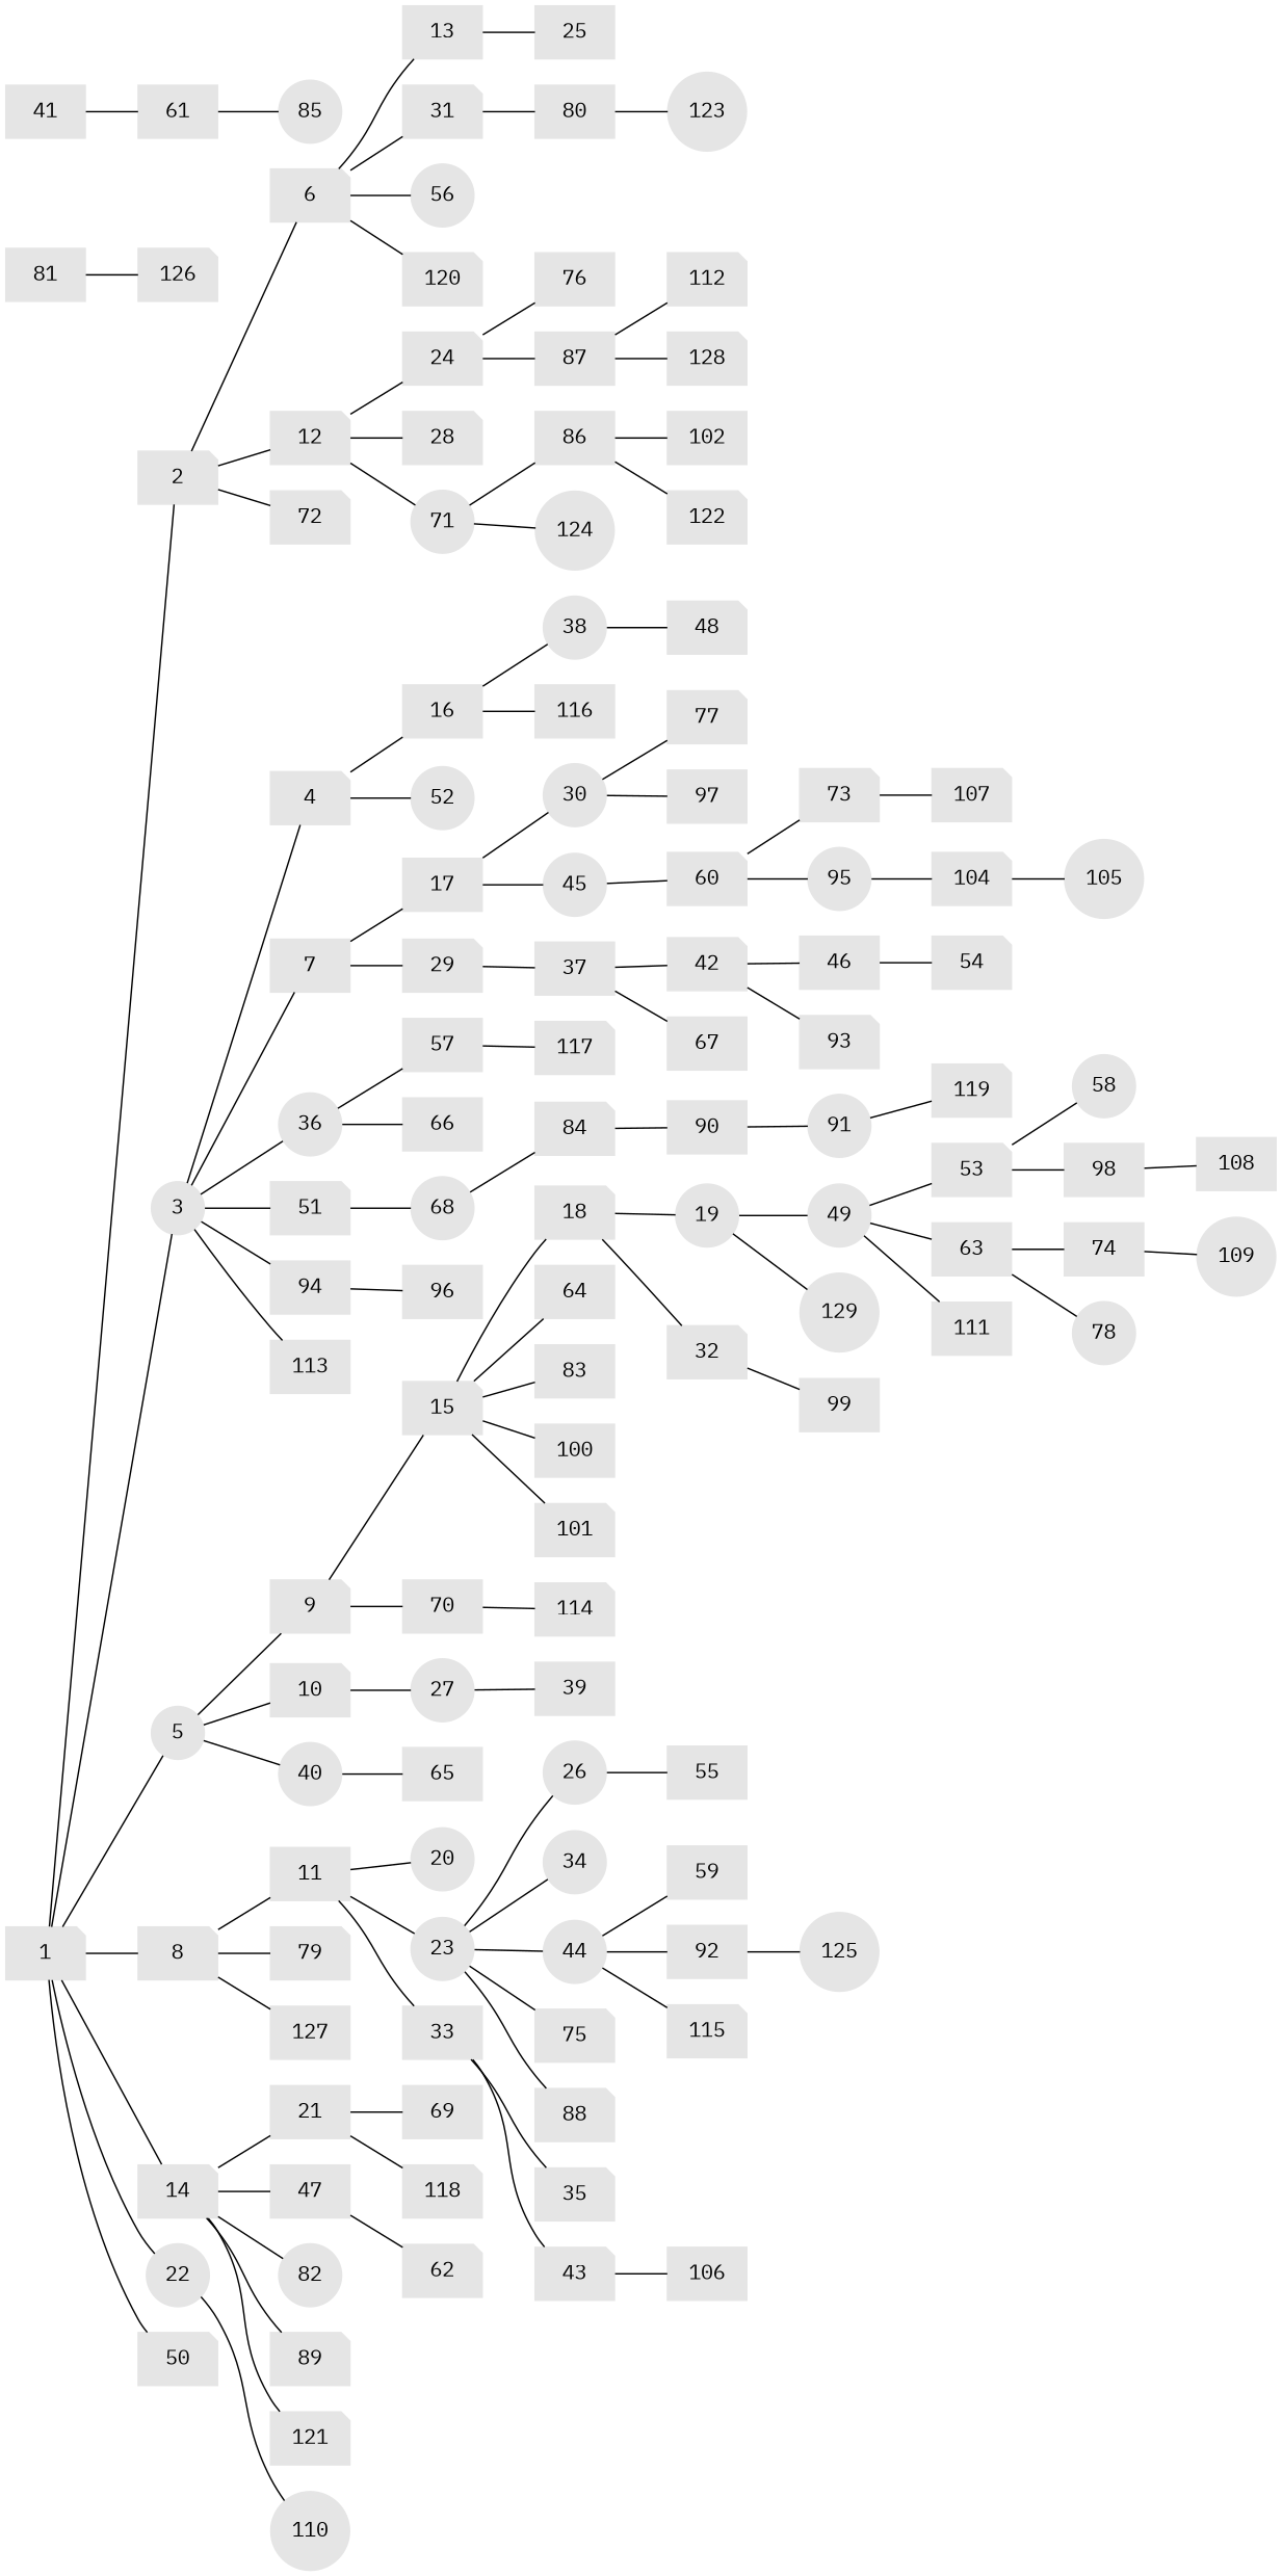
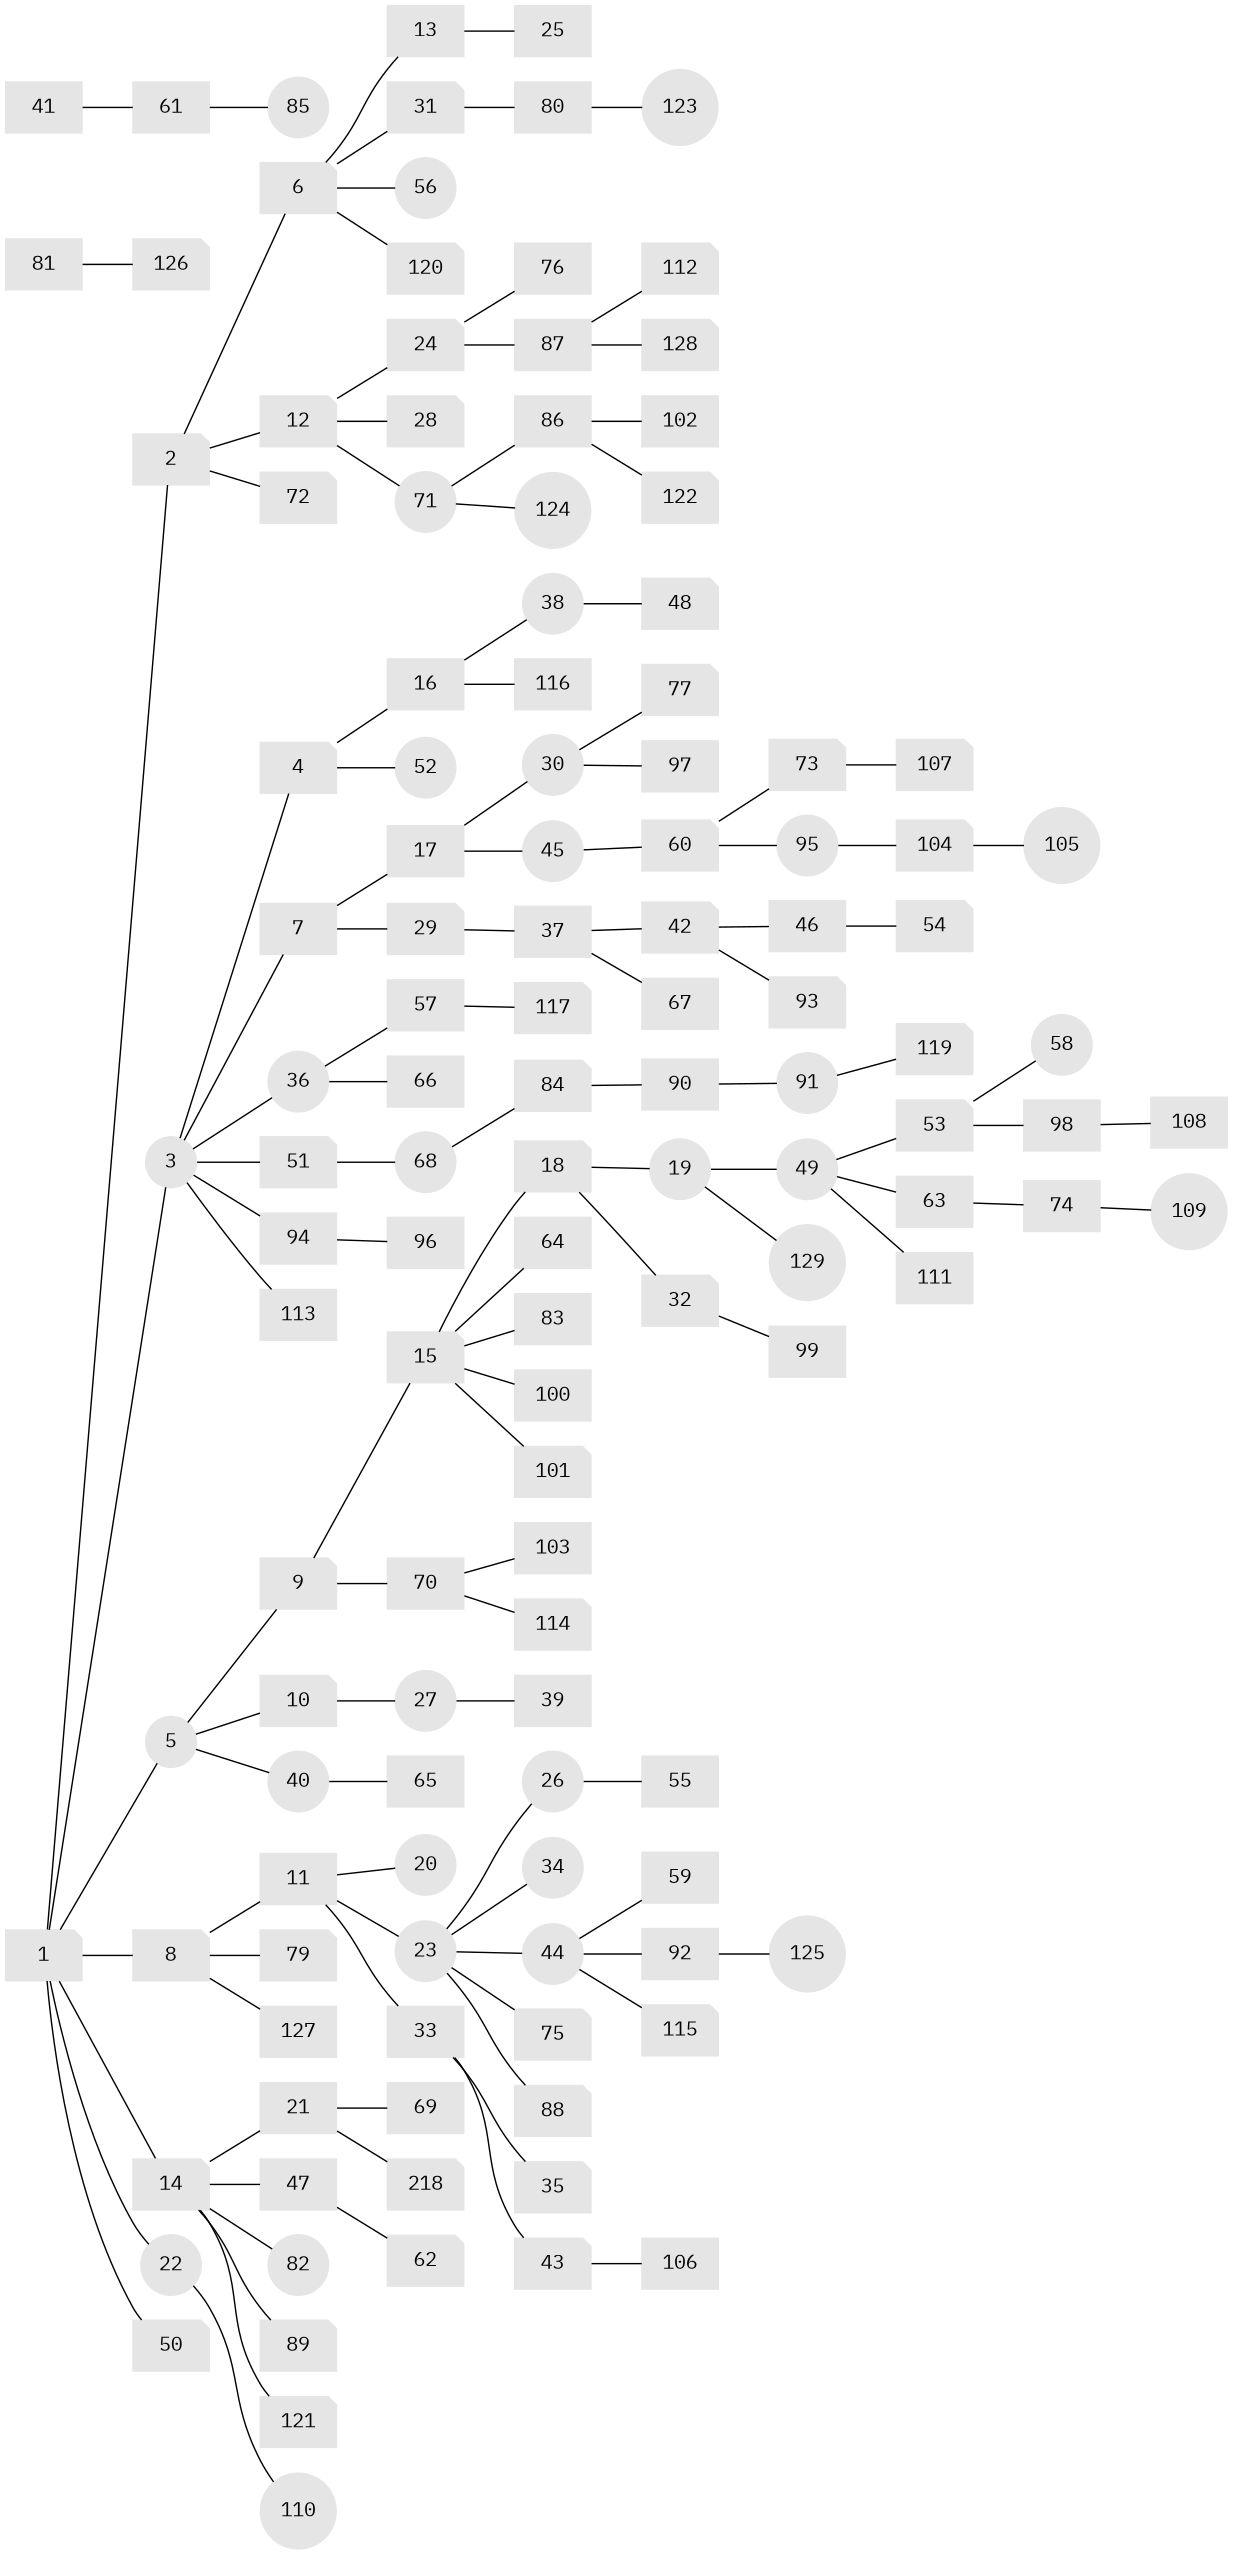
  graph {
    fontname="IBM Plex Mono"
    rankdir=LR
    node [color=gray90 fontname="IBM Plex Mono" shape=note style=filled]
    edge [fontname="IBM Plex Mono"]
    1
    2
    3 [shape=circle]
    5 [shape=circle]
    8
    14
    22 [shape=circle]
    50
    6
    12
    72
    4
    7 [shape=box]
    36 [shape=circle]
    51
    94 [shape=box]
    113 [shape=box]
    9
    10
    40 [shape=circle]
    11 [shape=box]
    79
    127 [shape=box]
    21 [shape=box]
    47 [shape=box]
    82 [shape=circle]
    89
    121
    110 [shape=circle]
    13 [shape=box]
    31
    56 [shape=circle]
    120
    24
    28
    71 [shape=circle]
    16 [shape=box]
    52 [shape=circle]
    17 [shape=box]
    29
    57 [shape=box]
    66 [shape=box]
    68 [shape=circle]
    96 [shape=box]
    38 [shape=circle]
    116 [shape=box]
    15
    70 [shape=box]
    27 [shape=circle]
    65 [shape=box]
    25 [shape=box]
    80 [shape=box]
    30 [shape=circle]
    45 [shape=circle]
    37 [shape=box]
    20 [shape=circle]
    23 [shape=circle]
    33 [shape=box]
    18
    64 [shape=box]
    83 [shape=box]
    100 [shape=box]
    101
+   103 [shape=box]
    114
    39 [shape=box]
    26 [shape=circle]
    34 [shape=circle]
    44 [shape=circle]
    75
    88
    35
    43
    76 [shape=box]
    87 [shape=box]
    86 [shape=box]
    124 [shape=circle]
    69 [shape=box]
-   118
+   118 [label=218]
    62
    19 [shape=circle]
    32
    48
    77
    97 [shape=box]
    60
    49 [shape=circle]
    129 [shape=circle]
    99 [shape=box]
    53
    63 [shape=box]
    111 [shape=box]
    55 [shape=box]
    59 [shape=box]
    92 [shape=box]
    115
    112
    128
    81 [shape=box]
    126
    41 [shape=box]
    61 [shape=box]
    42
    67 [shape=box]
    123 [shape=circle]
    106 [shape=box]
    117
    46 [shape=box]
    93
    85 [shape=circle]
    54
    125 [shape=circle]
    73
    95 [shape=circle]
    58 [shape=circle]
    98 [shape=box]
    74 [shape=box]
-   78 [shape=circle]
    84
    108 [shape=box]
    107
    104
    109 [shape=circle]
    90 [shape=box]
    102 [shape=box]
    122
    91 [shape=circle]
    119
    105 [shape=circle]
    1 -- 2
    1 -- 3
    1 -- 5
    1 -- 8
    1 -- 14
    1 -- 22
    1 -- 50
    2 -- 6
    2 -- 12
    2 -- 72
    3 -- 4
    3 -- 7
    3 -- 36
    3 -- 51
    3 -- 94
    3 -- 113
    5 -- 9
    5 -- 10
    5 -- 40
    8 -- 11
    8 -- 79
    8 -- 127
    14 -- 21
    14 -- 47
    14 -- 82
    14 -- 89
    14 -- 121
    22 -- 110
    6 -- 13
    6 -- 31
    6 -- 56
    6 -- 120
    12 -- 24
    12 -- 28
    12 -- 71
    4 -- 16
    4 -- 52
    7 -- 17
    7 -- 29
    36 -- 57
    36 -- 66
    51 -- 68
    94 -- 96
    9 -- 15
    9 -- 70
    10 -- 27
    40 -- 65
    11 -- 20
    11 -- 23
    11 -- 33
    21 -- 69
    21 -- 118
    47 -- 62
    13 -- 25
    31 -- 80
    24 -- 76
    24 -- 87
    71 -- 86
    71 -- 124
    16 -- 38
    16 -- 116
    17 -- 30
    17 -- 45
    29 -- 37
    57 -- 117
    68 -- 84
    38 -- 48
    15 -- 18
    15 -- 64
    15 -- 83
    15 -- 100
    15 -- 101
+   70 -- 103
    70 -- 114
    27 -- 39
    80 -- 123
    30 -- 77
    30 -- 97
    45 -- 60
    37 -- 42
    37 -- 67
    23 -- 26
    23 -- 34
    23 -- 44
    23 -- 75
    23 -- 88
    33 -- 35
    33 -- 43
    18 -- 19
    18 -- 32
    26 -- 55
    44 -- 59
    44 -- 92
    44 -- 115
    43 -- 106
    87 -- 112
    87 -- 128
    86 -- 102
    86 -- 122
    19 -- 49
    19 -- 129
    32 -- 99
    60 -- 73
    60 -- 95
    49 -- 53
    49 -- 63
    49 -- 111
    53 -- 58
    53 -- 98
    63 -- 74
-   63 -- 78
    92 -- 125
    81 -- 126
    41 -- 61
    61 -- 85
    42 -- 46
    42 -- 93
    46 -- 54
    73 -- 107
    95 -- 104
    98 -- 108
    74 -- 109
    84 -- 90
    104 -- 105
    90 -- 91
    91 -- 119
  }
